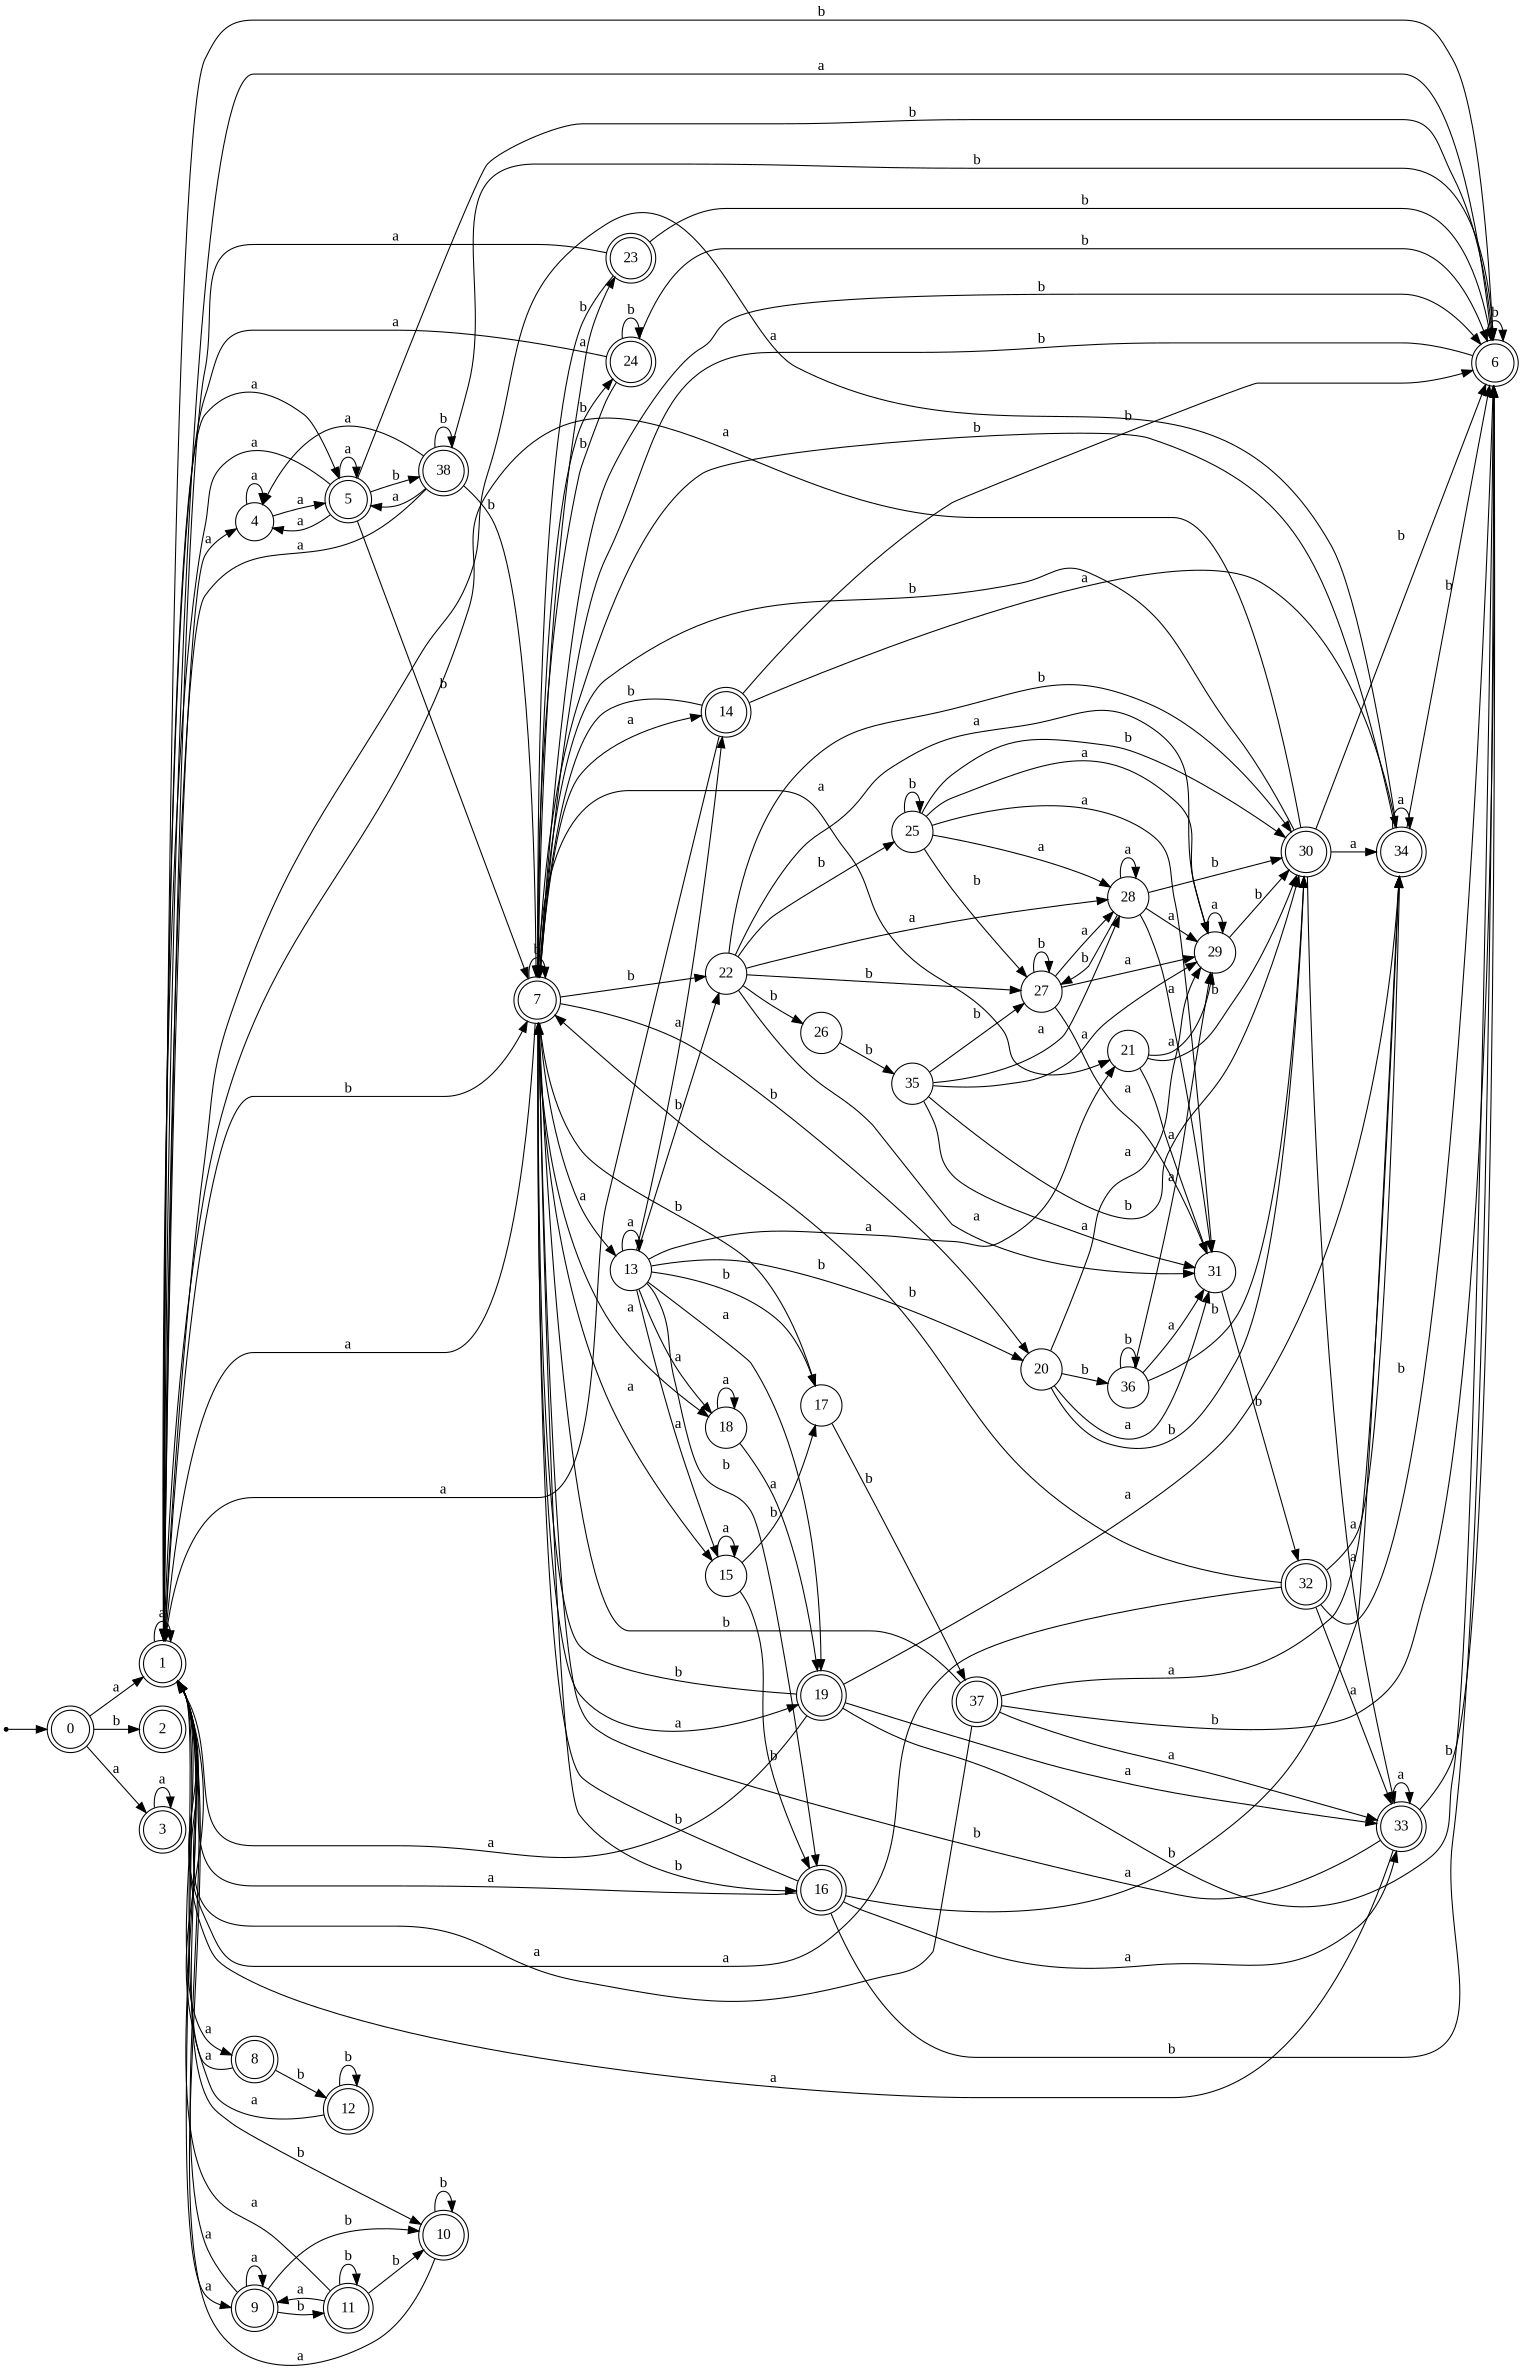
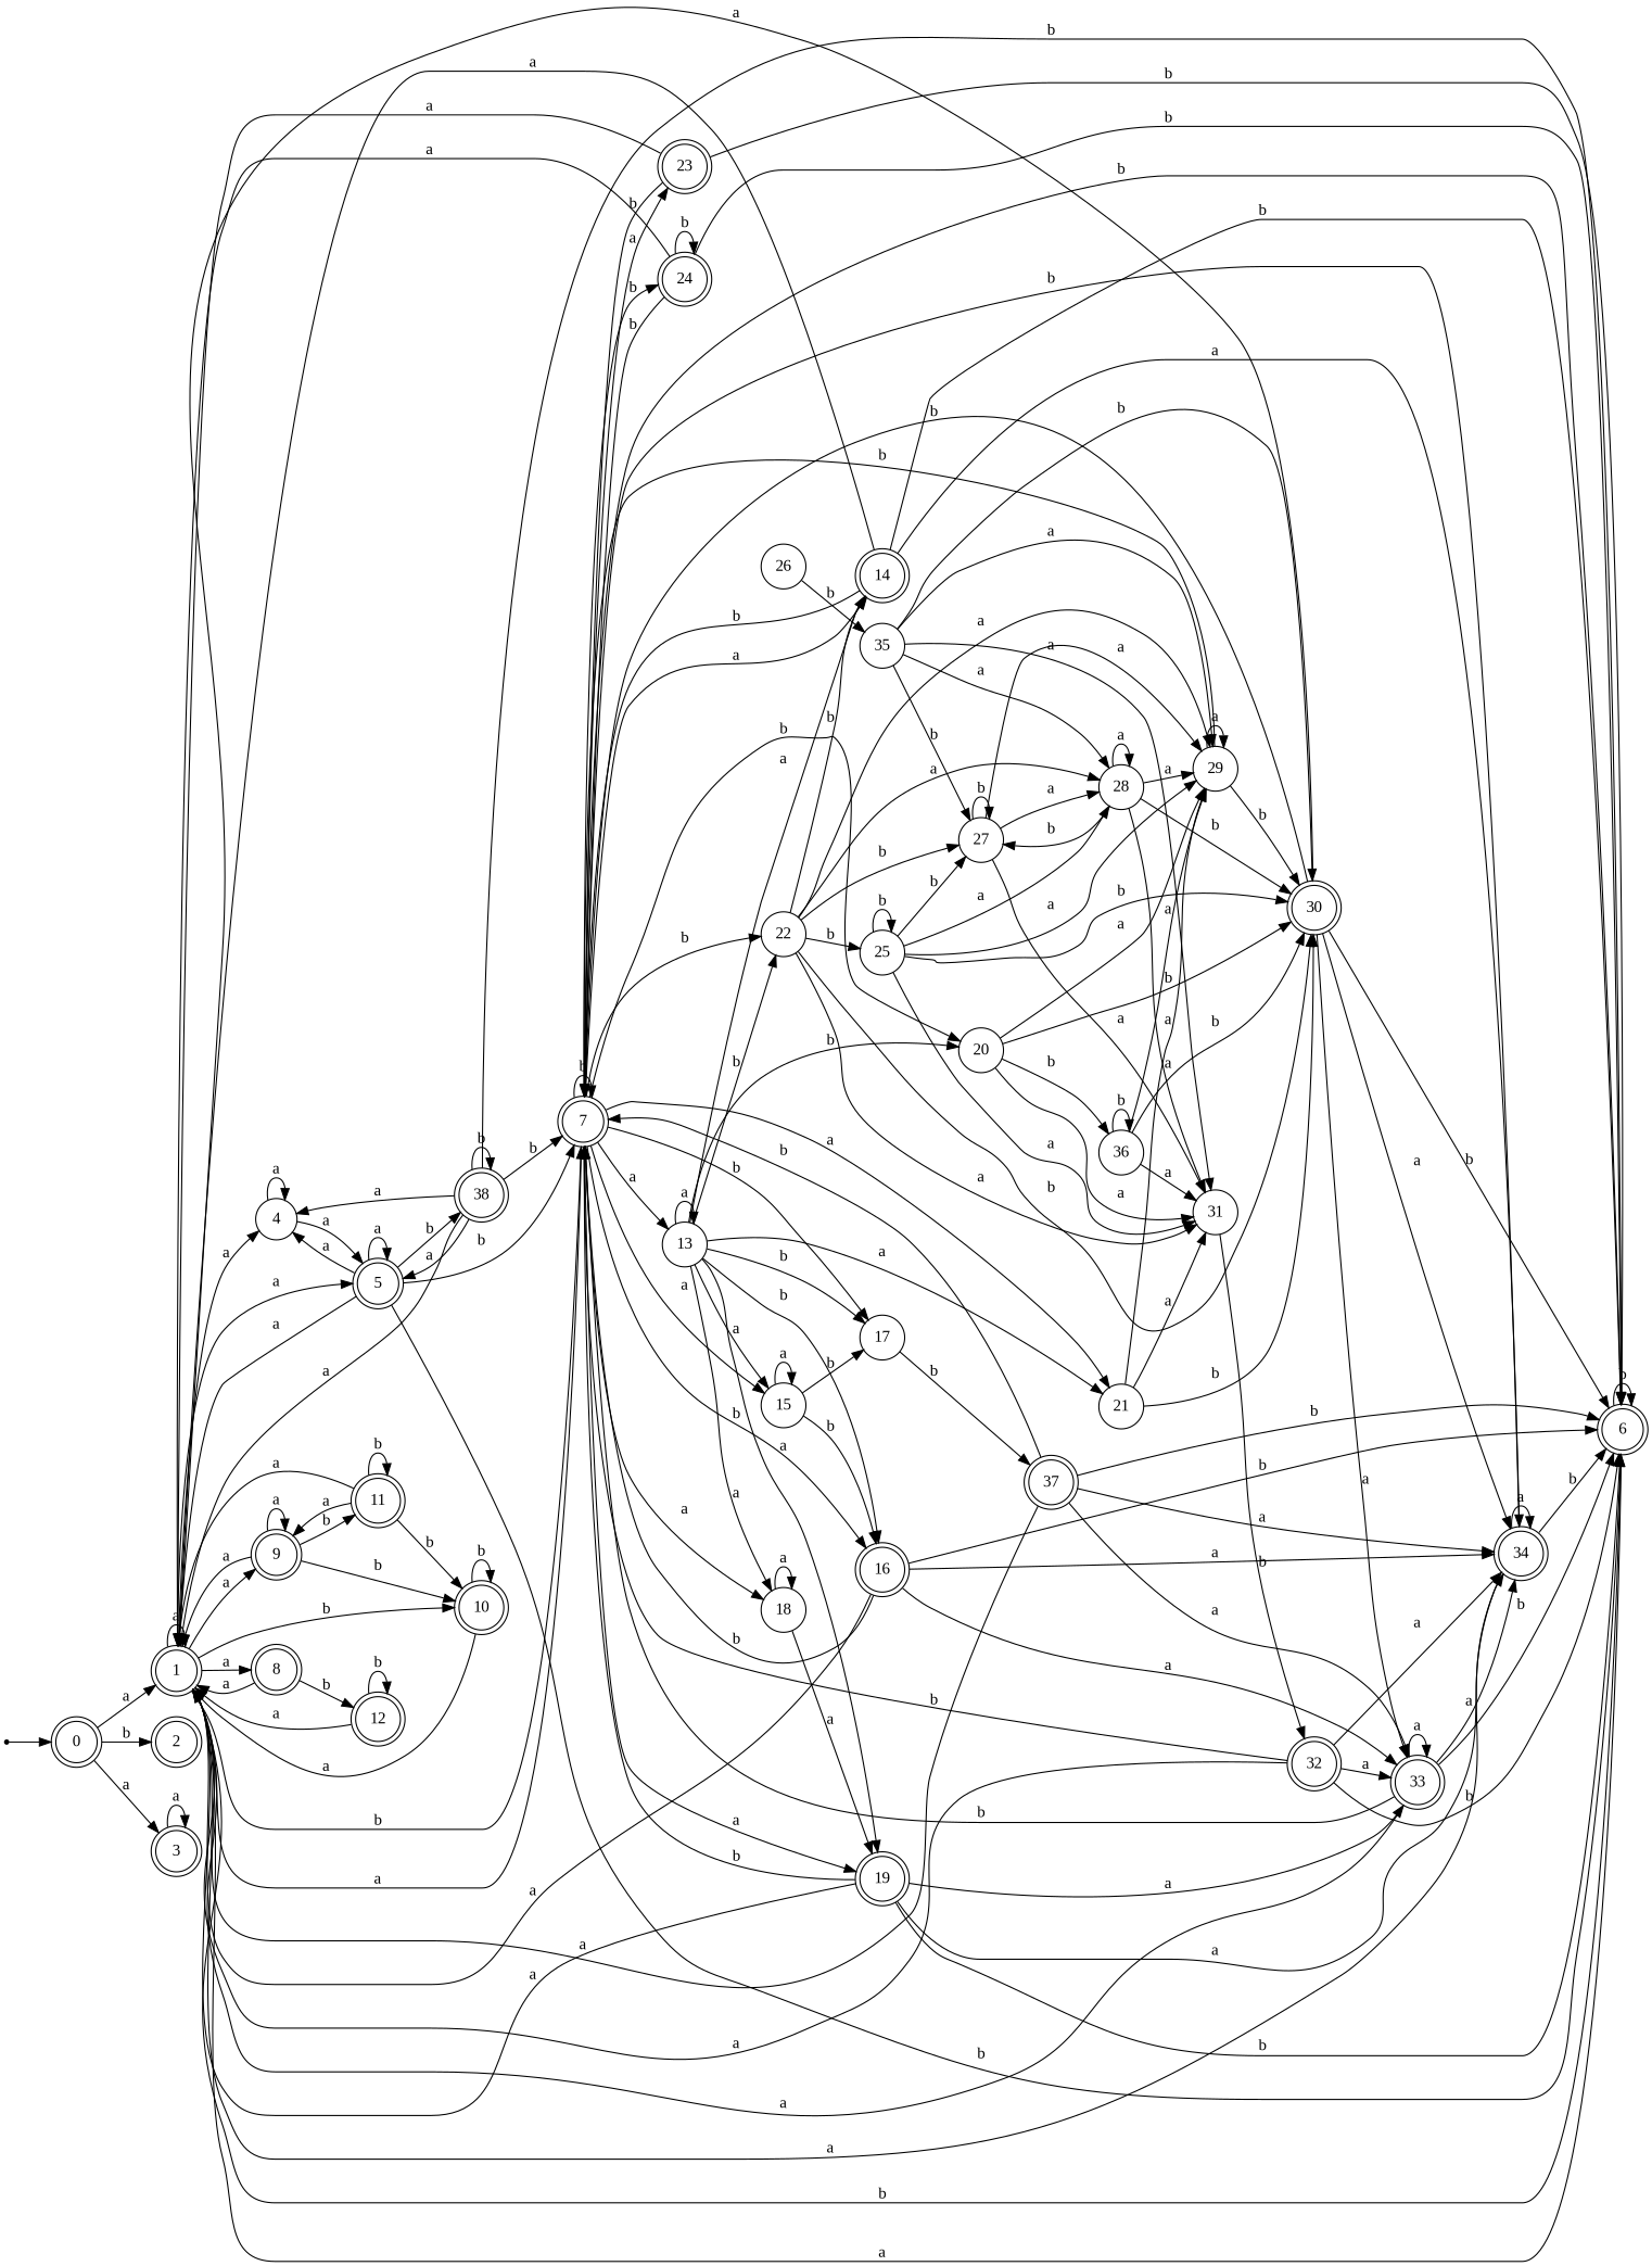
  digraph {
    fontname="Liberation Serif"
    rankdir=LR
    node [fontname="Liberation Serif" shape=doublecircle]
    edge [fontname="Liberation Serif"]
    dummy0 [shape=point]
    0
    1
    2
    3
    4 [shape=circle]
    5
    6
    7
    8
    9
    10
    38
    13 [shape=circle]
    14
    15 [shape=circle]
    16
    17 [shape=circle]
    18 [shape=circle]
    19
    20 [shape=circle]
    21 [shape=circle]
    22 [shape=circle]
    23
    24
    12
    11
    34
    33
    37
    29 [shape=circle]
    30
    31 [shape=circle]
    36 [shape=circle]
    25 [shape=circle]
    26 [shape=circle]
    27 [shape=circle]
    28 [shape=circle]
    32
    35 [shape=circle]
    dummy0 -> 0
    0 -> 1 [label=a]
    0 -> 2 [label=b]
    0 -> 3 [label=a]
    1 -> 1 [label=a]
    1 -> 4 [label=a]
    1 -> 5 [label=a]
    1 -> 6 [label=b]
    1 -> 7 [label=b]
    1 -> 8 [label=a]
    1 -> 9 [label=a]
    1 -> 10 [label=b]
    3 -> 3 [label=a]
    4 -> 4 [label=a]
    4 -> 5 [label=a]
    5 -> 1 [label=a]
    5 -> 4 [label=a]
    5 -> 5 [label=a]
    5 -> 6 [label=b]
    5 -> 7 [label=b]
    5 -> 38 [label=b]
    6 -> 1 [label=a]
    6 -> 6 [label=b]
-   6 -> 7 [label=b]
+   29 -> 7 [label=b]
    7 -> 1 [label=a]
    7 -> 6 [label=b]
    7 -> 7 [label=b]
    7 -> 13 [label=a]
    7 -> 14 [label=a]
    7 -> 15 [label=a]
    7 -> 16 [label=b]
    7 -> 17 [label=b]
    7 -> 18 [label=a]
    7 -> 19 [label=a]
    7 -> 20 [label=b]
    7 -> 21 [label=a]
    7 -> 22 [label=b]
    7 -> 23 [label=a]
    7 -> 24 [label=b]
    8 -> 1 [label=a]
    8 -> 12 [label=b]
    9 -> 1 [label=a]
    9 -> 9 [label=a]
    9 -> 10 [label=b]
    9 -> 11 [label=b]
    10 -> 1 [label=a]
    10 -> 10 [label=b]
    38 -> 1 [label=a]
    38 -> 4 [label=a]
    38 -> 5 [label=a]
    38 -> 6 [label=b]
    38 -> 7 [label=b]
    38 -> 38 [label=b]
    13 -> 13 [label=a]
    13 -> 14 [label=a]
    13 -> 15 [label=a]
    13 -> 16 [label=b]
    13 -> 17 [label=b]
    13 -> 18 [label=a]
    13 -> 19 [label=a]
    13 -> 20 [label=b]
    13 -> 21 [label=a]
    13 -> 22 [label=b]
    14 -> 1 [label=a]
    14 -> 6 [label=b]
    14 -> 7 [label=b]
    14 -> 34 [label=a]
    15 -> 15 [label=a]
    15 -> 16 [label=b]
    15 -> 17 [label=b]
    16 -> 1 [label=a]
    16 -> 6 [label=b]
    16 -> 7 [label=b]
    16 -> 34 [label=a]
    16 -> 33 [label=a]
    17 -> 37 [label=b]
    18 -> 18 [label=a]
    18 -> 19 [label=a]
    19 -> 1 [label=a]
    19 -> 6 [label=b]
    19 -> 7 [label=b]
    19 -> 34 [label=a]
    19 -> 33 [label=a]
    20 -> 29 [label=a]
    20 -> 30 [label=b]
    20 -> 31 [label=a]
    20 -> 36 [label=b]
    21 -> 29 [label=a]
    21 -> 30 [label=b]
    21 -> 31 [label=a]
    22 -> 29 [label=a]
    22 -> 30 [label=b]
    22 -> 31 [label=a]
    22 -> 25 [label=b]
-   22 -> 26 [label=b]
+   22 -> 14 [label=b]
    22 -> 27 [label=b]
    22 -> 28 [label=a]
    23 -> 1 [label=a]
    23 -> 6 [label=b]
    23 -> 7 [label=b]
    24 -> 1 [label=a]
    24 -> 6 [label=b]
    24 -> 7 [label=b]
    24 -> 24 [label=b]
    12 -> 1 [label=a]
    12 -> 12 [label=b]
    11 -> 1 [label=a]
    11 -> 9 [label=a]
    11 -> 10 [label=b]
    11 -> 11 [label=b]
    34 -> 1 [label=a]
    34 -> 6 [label=b]
    34 -> 7 [label=b]
    34 -> 34 [label=a]
    33 -> 1 [label=a]
    33 -> 6 [label=b]
    33 -> 7 [label=b]
+   33 -> 34 [label=a]
    33 -> 33 [label=a]
    37 -> 1 [label=a]
    37 -> 6 [label=b]
    37 -> 7 [label=b]
    37 -> 34 [label=a]
    37 -> 33 [label=a]
    29 -> 29 [label=a]
    29 -> 30 [label=b]
    30 -> 1 [label=a]
    30 -> 6 [label=b]
    30 -> 7 [label=b]
    30 -> 34 [label=a]
    30 -> 33 [label=a]
    31 -> 32 [label=b]
    36 -> 29 [label=a]
    36 -> 30 [label=b]
    36 -> 31 [label=a]
    36 -> 36 [label=b]
    25 -> 29 [label=a]
    25 -> 30 [label=b]
    25 -> 31 [label=a]
    25 -> 25 [label=b]
    25 -> 27 [label=b]
    25 -> 28 [label=a]
    26 -> 35 [label=b]
    27 -> 29 [label=a]
    27 -> 31 [label=a]
    27 -> 27 [label=b]
    27 -> 28 [label=a]
    28 -> 29 [label=a]
    28 -> 30 [label=b]
    28 -> 31 [label=a]
    28 -> 27 [label=b]
    28 -> 28 [label=a]
    32 -> 1 [label=a]
    32 -> 6 [label=b]
    32 -> 7 [label=b]
    32 -> 34 [label=a]
    32 -> 33 [label=a]
    35 -> 29 [label=a]
    35 -> 30 [label=b]
    35 -> 31 [label=a]
    35 -> 27 [label=b]
    35 -> 28 [label=a]
  }
